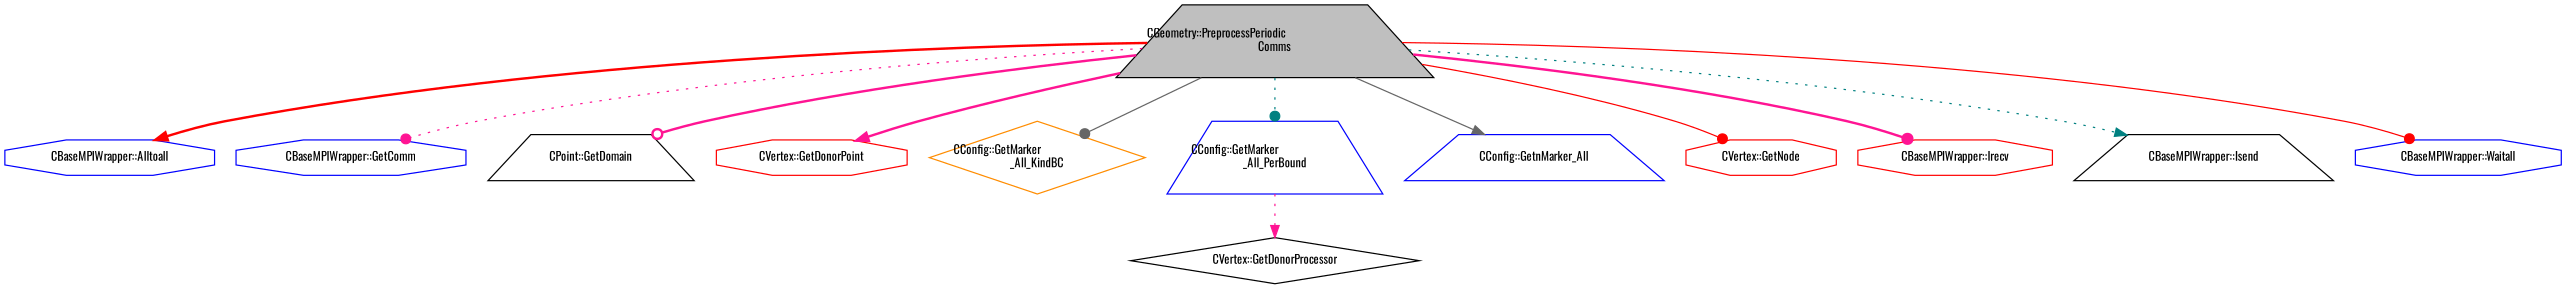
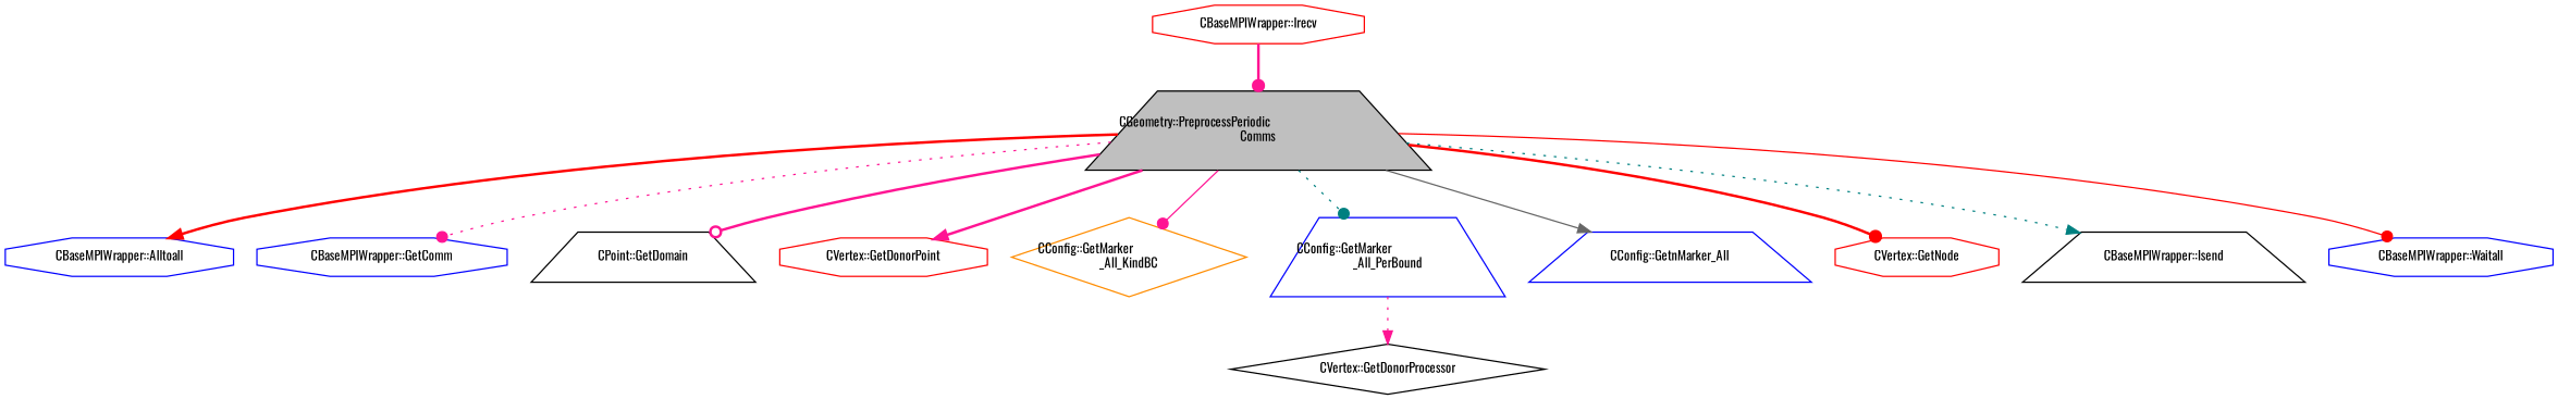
  digraph {
    fontname=Oswald
    rankdir=TB
    node [color=blue fillcolor=white fontname=Oswald fontsize=10 shape=octagon style=filled]
    edge [arrowhead=dot color=deeppink fontname=Oswald fontsize=10 labelfontname=Helvetica labelfontsize=10 style=bold]
    n1 [color=black fillcolor=grey75 fontcolor=black height=0.2 label="CGeometry::PreprocessPeriodic\lComms" shape=trapezium width=0.4]
    n2 [height=0.2 label="CBaseMPIWrapper::Alltoall" width=0.4]
    n3 [height=0.2 label="CBaseMPIWrapper::GetComm" width=0.4]
    n4 [color=black height=0.2 label="CPoint::GetDomain" shape=trapezium width=0.4]
    n5 [color=red height=0.2 label="CVertex::GetDonorPoint" width=0.4]
    n6 [color=darkorange height=0.2 label="CConfig::GetMarker\l_All_KindBC" shape=diamond width=0.4]
    n7 [height=0.2 label="CConfig::GetMarker\l_All_PerBound" shape=trapezium width=0.4]
    n8 [height=0.2 label="CConfig::GetnMarker_All" shape=trapezium width=0.4]
    n9 [color=red height=0.2 label="CVertex::GetNode" width=0.4]
    n10 [color=red height=0.2 label="CBaseMPIWrapper::Irecv" width=0.4]
    n11 [color=black height=0.2 label="CBaseMPIWrapper::Isend" shape=trapezium width=0.4]
    n12 [height=0.2 label="CBaseMPIWrapper::Waitall" width=0.4]
    n13 [color=black height=0.2 label="CVertex::GetDonorProcessor" shape=diamond width=0.4]
    n1 -> n2 [arrowhead=normal color=red]
    n1 -> n3 [style=dotted]
    n1 -> n4 [arrowhead=odot]
    n1 -> n5 [arrowhead=normal]
-   n1 -> n6 [color=gray40 style=solid]
+   n1 -> n6 [style=solid]
    n1 -> n7 [color=teal style=dotted]
    n1 -> n8 [arrowhead=normal color=gray40 style=solid]
-   n1 -> n9 [color=red style=solid]
-   n1 -> n10
+   n1 -> n9 [color=red]
+   n10 -> n1
    n1 -> n11 [arrowhead=normal color=teal style=dotted]
    n1 -> n12 [color=red style=solid]
    n7 -> n13 [arrowhead=normal style=dotted]
  }
